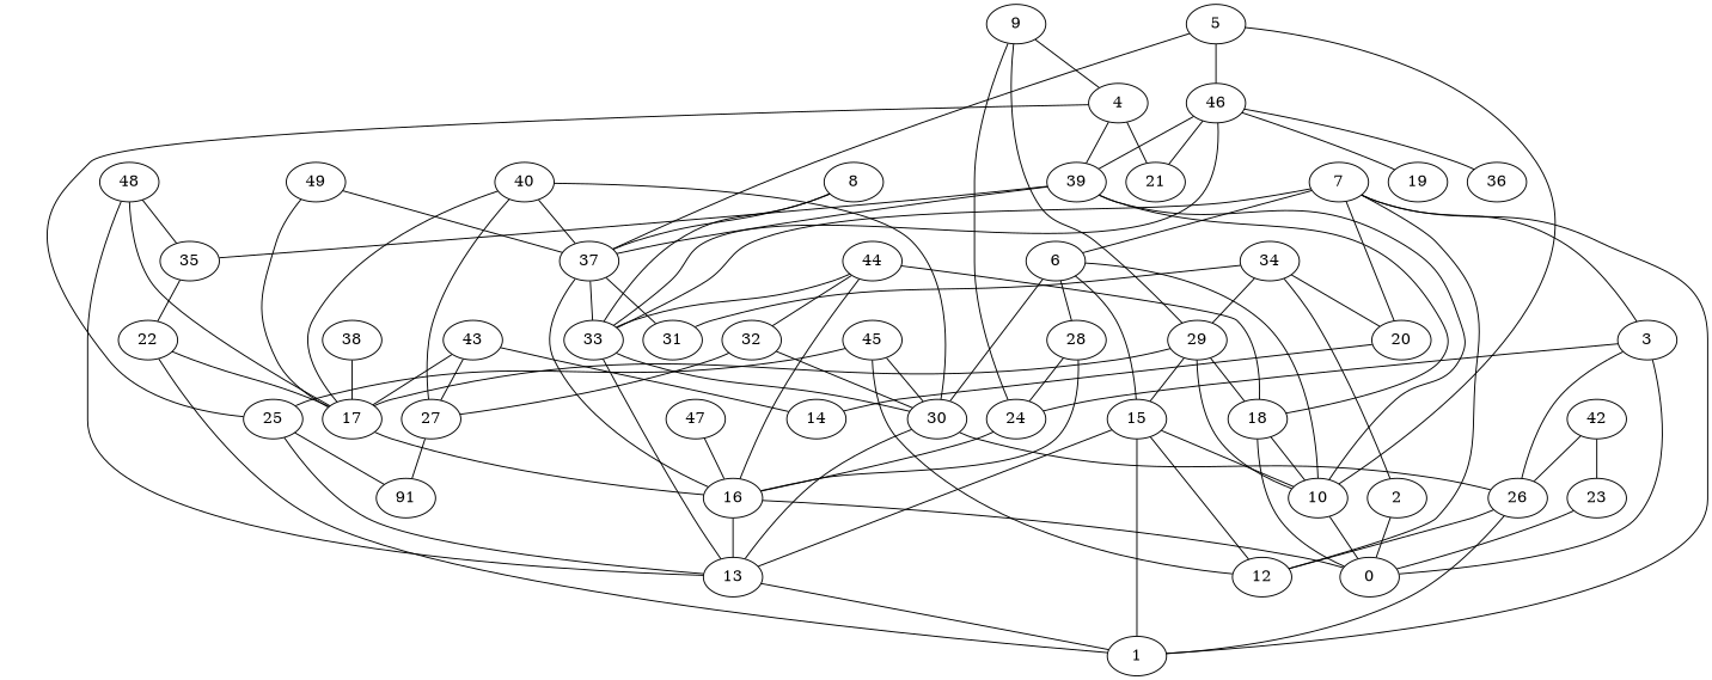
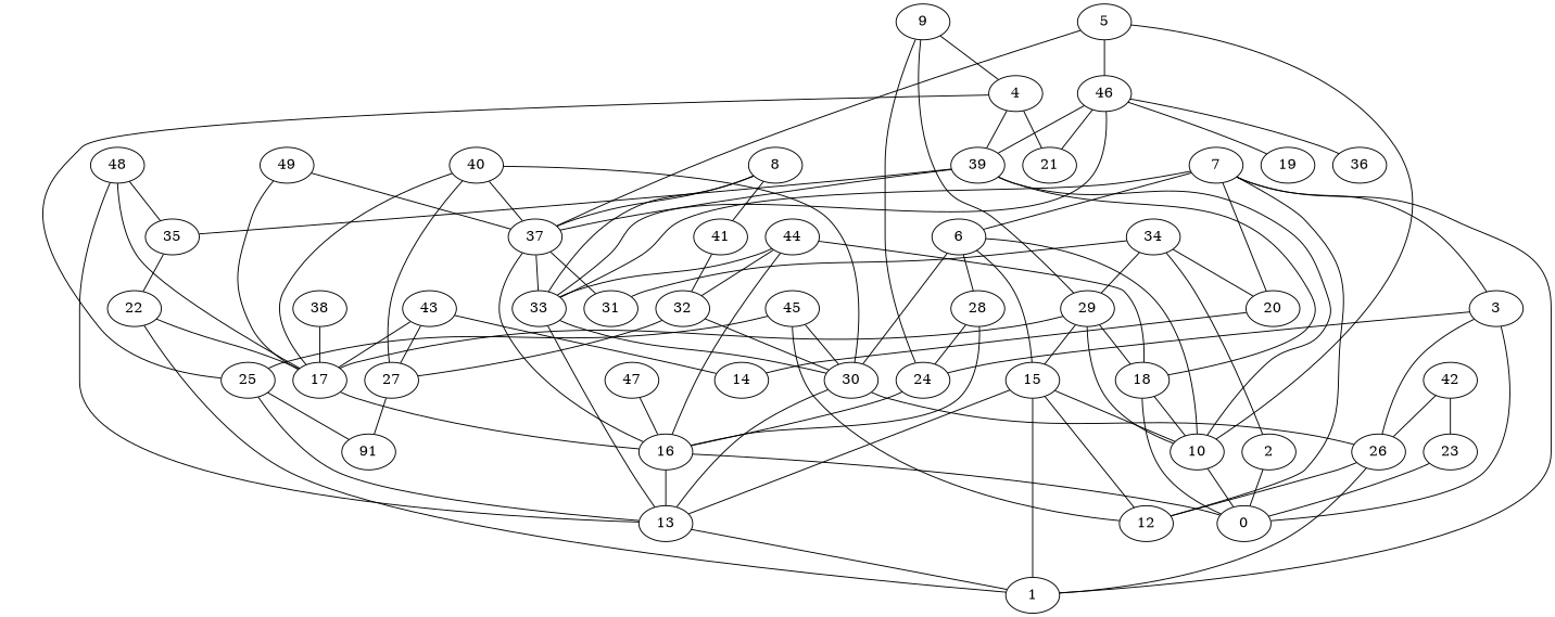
  digraph {
    edge [color=black dir=none]
    44
    18
    32
    33
    16
    10
    0
    22
    17
    1
    43
    14
    27
    38
+   41
    30
    5
    37
    46
    31
    48
    35
    13
    9
    4
    29
    24
    21
    39
    25
    40
    n32 [label=91]
    15
    12
    19
    36
    47
    26
    8
    34
    20
    2
    23
    7
    3
    6
    45
    28
    42
    49
    subgraph sub_1 {
      44
      18
      32
      33
      16
      10
      0
      22
      17
      1
      43
      14
      27
      38
+     41
      30
      5
      37
      46
      31
      48
      35
      13
      9
      4
      29
      24
      21
      39
      25
      40
      n32
      15
      12
      19
      36
      47
      26
      8
      34
      20
      2
      23
      7
      3
      6
      45
      28
      42
      49
    }
    44 -> 18
    44 -> 32
    44 -> 33
    44 -> 16
    18 -> 10
    18 -> 0
    32 -> 27
    32 -> 30
    33 -> 30
    33 -> 13
    16 -> 0
    16 -> 13
    10 -> 0
    22 -> 17
    22 -> 1
    17 -> 16
    43 -> 17
    43 -> 14
    43 -> 27
    27 -> n32
    38 -> 17
+   41 -> 32
    30 -> 13
    30 -> 26
    5 -> 10
    5 -> 37
    5 -> 46
    37 -> 33
    37 -> 16
    37 -> 31
    46 -> 33
    46 -> 21
    46 -> 39
    46 -> 19
    46 -> 36
    48 -> 17
    48 -> 35
    48 -> 13
    35 -> 22
    13 -> 1
    9 -> 4
    9 -> 29
    9 -> 24
    4 -> 21
    4 -> 39
    4 -> 25
    29 -> 18
    29 -> 10
    29 -> 17
    29 -> 15
    24 -> 16
    39 -> 18
    39 -> 10
    39 -> 37
    39 -> 35
    25 -> 13
    25 -> n32
    40 -> 17
    40 -> 27
    40 -> 30
    40 -> 37
    15 -> 10
    15 -> 1
    15 -> 13
    15 -> 12
    47 -> 16
    26 -> 1
    26 -> 12
    8 -> 33
+   8 -> 41
    8 -> 37
    34 -> 31
    34 -> 29
    34 -> 20
    34 -> 2
    20 -> 14
    2 -> 0
    23 -> 0
    7 -> 33
    7 -> 1
    7 -> 12
    7 -> 20
    7 -> 3
    7 -> 6
    3 -> 0
    3 -> 24
    3 -> 26
    6 -> 10
    6 -> 30
    6 -> 15
    6 -> 28
    45 -> 30
    45 -> 25
    45 -> 12
    28 -> 16
    28 -> 24
    42 -> 26
    42 -> 23
    49 -> 17
    49 -> 37
  }
